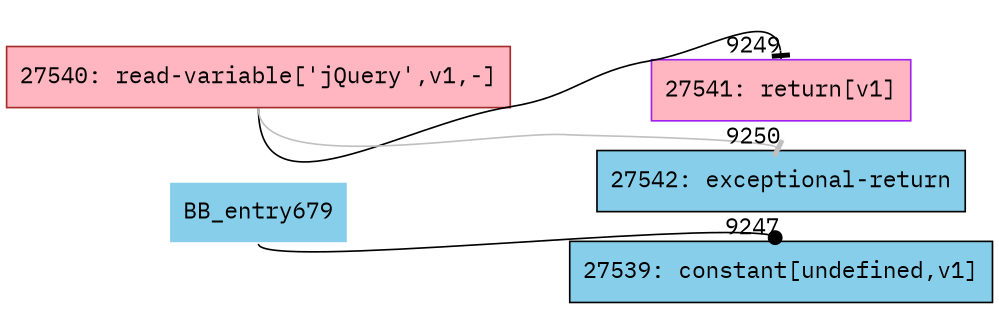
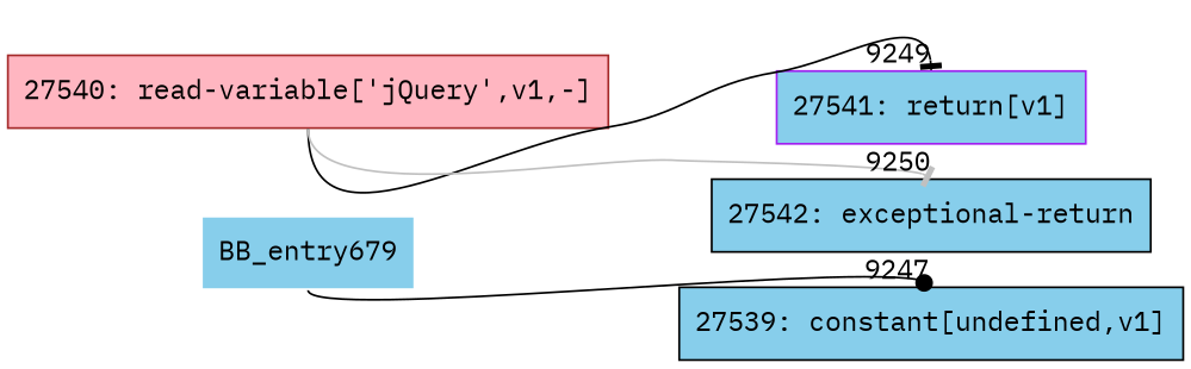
  digraph {
    fontname="IBM Plex Mono"
    rankdir=LR
    node [color=purple fillcolor=skyblue fontname="IBM Plex Mono" shape=record style=filled]
    edge [arrowhead=tee fontname="IBM Plex Mono" headport=n tailport=s]
    n1 [label=BB_entry679 shape=none]
    n2 [color=black label="{27539: constant[undefined,v1]}"]
    n3 [color=brown fillcolor=lightpink label="{27540: read-variable['jQuery',v1,-]}"]
-   n4 [fillcolor=lightpink label="{27541: return[v1]}"]
+   n4 [label="{27541: return[v1]}"]
    n5 [color=black label="{27542: exceptional-return}"]
    n1 -> n2 [arrowhead=dot headlabel="    9247"]
    n3 -> n4 [headlabel="      9249"]
    n3 -> n5 [color=gray headlabel="      9250"]
  }
